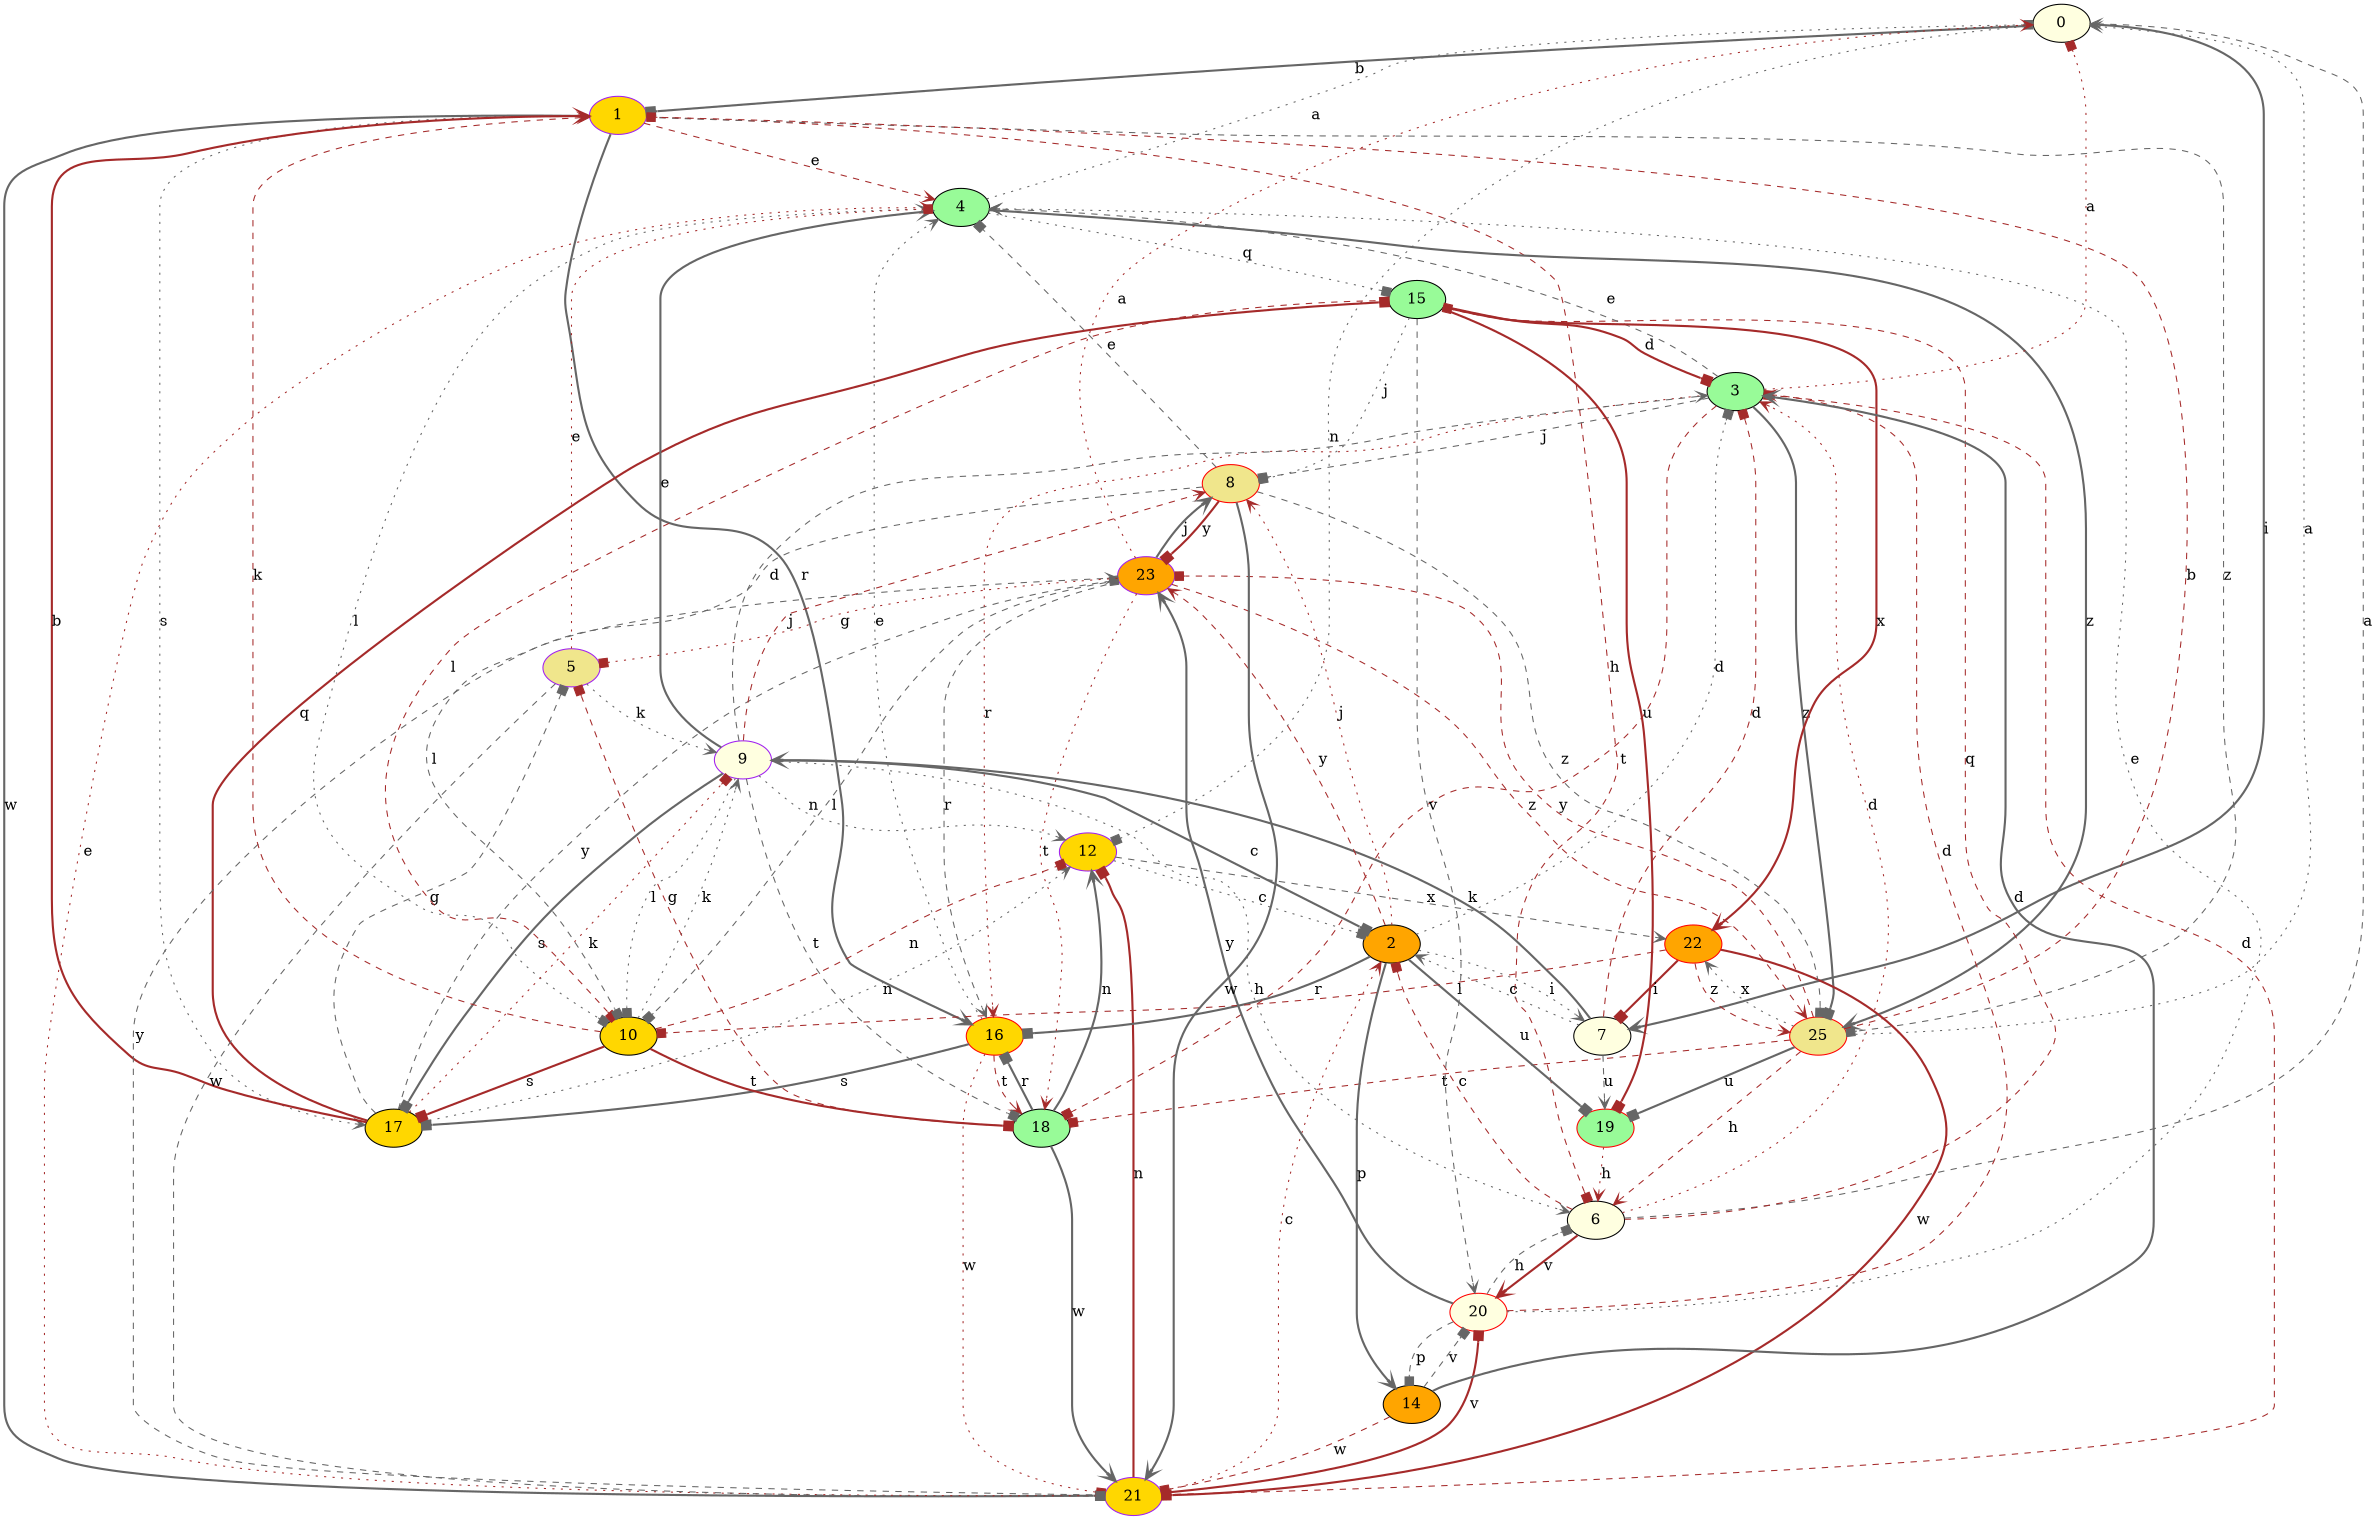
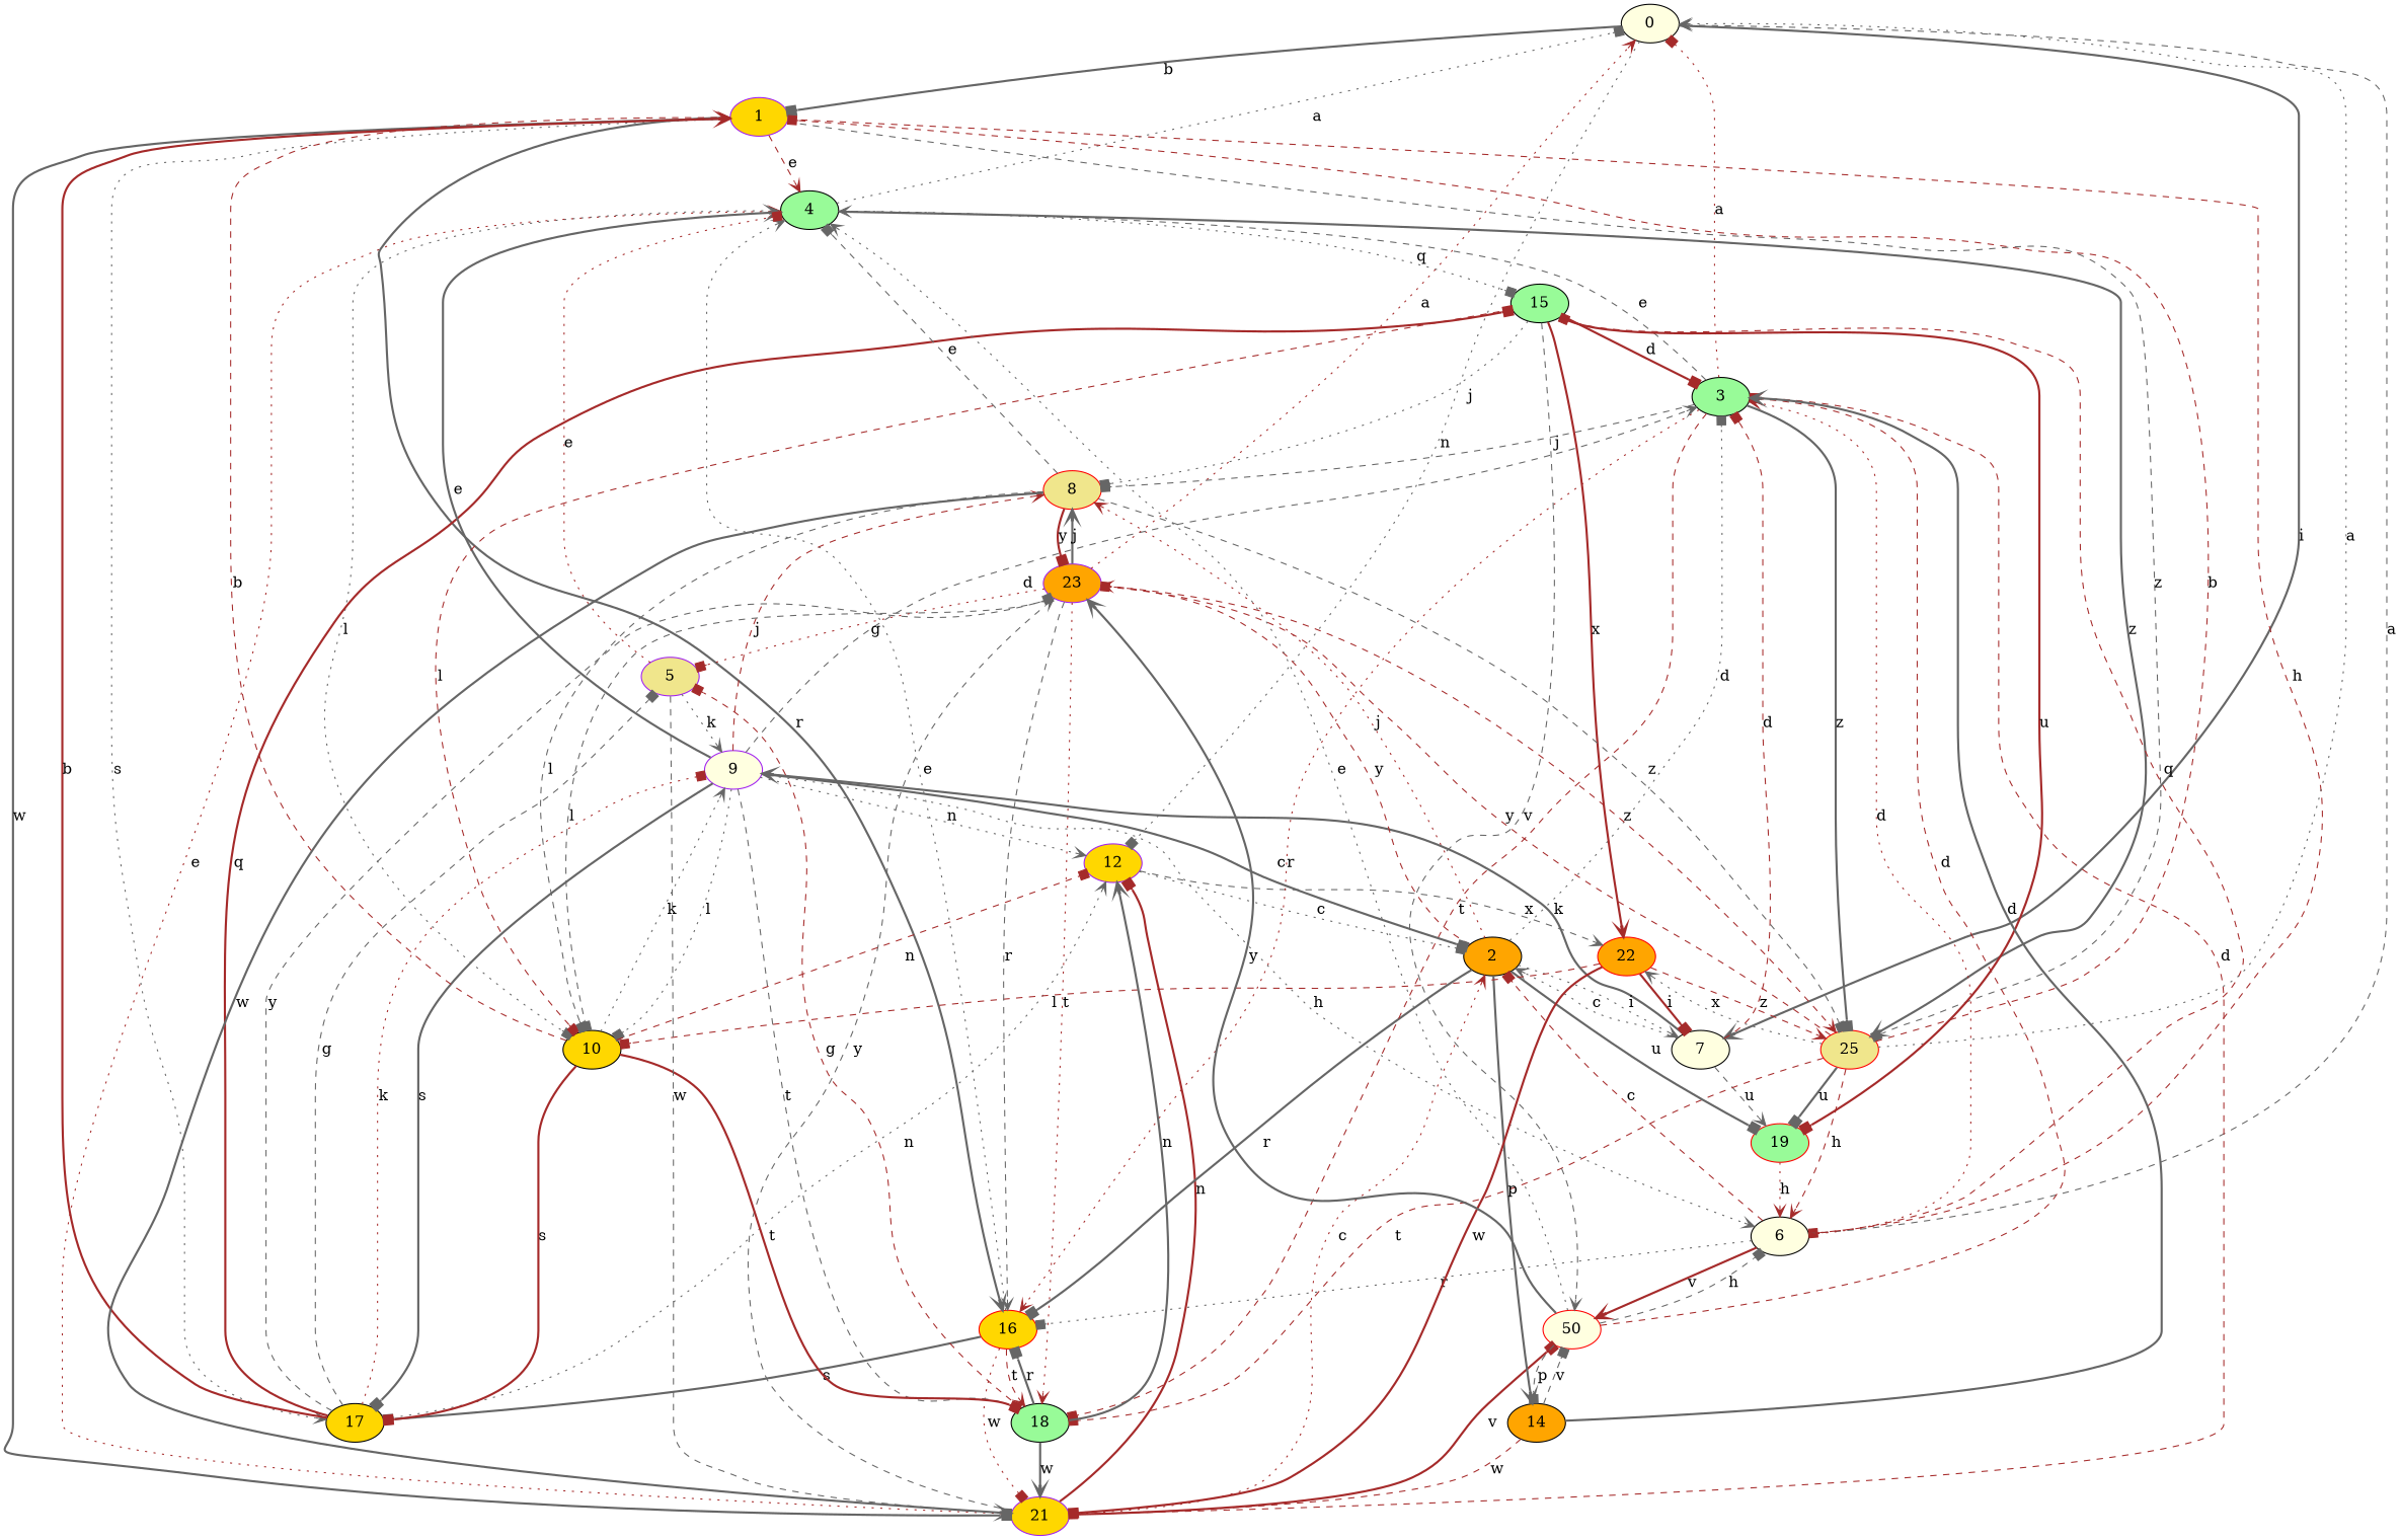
  strict digraph {
    node [color=black fillcolor=gold style=filled]
    edge [arrowhead=box color=gray40 style=dashed]
    0 [fillcolor=lightyellow]
    1 [color=purple]
    7 [fillcolor=lightyellow]
    12 [color=purple]
    4 [fillcolor=palegreen]
    6 [fillcolor=lightyellow]
    16 [color=red]
    17
    21 [color=purple]
    25 [color=red fillcolor=khaki]
    2 [fillcolor=orange]
    3 [fillcolor=palegreen]
    19 [color=red fillcolor=palegreen]
    9 [color=purple fillcolor=lightyellow]
    22 [color=red fillcolor=orange]
    10
    15 [fillcolor=palegreen]
-   20 [color=red fillcolor=lightyellow]
+   20 [color=red fillcolor=lightyellow label=50]
    18 [fillcolor=palegreen]
    23 [color=purple fillcolor=orange]
    5 [color=purple fillcolor=khaki]
    8 [color=red fillcolor=khaki]
    14 [fillcolor=orange]
    0 -> 1 [label=b style=bold]
    0 -> 7 [arrowhead=vee label=i style=bold]
    0 -> 12 [label=n style=dotted]
    1 -> 4 [arrowhead=vee color=brown label=e]
    1 -> 6 [color=brown label=h]
    1 -> 16 [arrowhead=vee label=r style=bold]
    1 -> 17 [arrowhead=vee label=s style=dotted]
    1 -> 21 [label=w style=bold]
    1 -> 25 [label=z]
    7 -> 2 [arrowhead=vee label=c style=dotted]
    7 -> 3 [color=brown label=d]
    7 -> 19 [arrowhead=vee label=u]
    7 -> 9 [arrowhead=vee label=k style=bold]
    12 -> 2 [label=c style=dotted]
    12 -> 22 [arrowhead=vee label=x]
    4 -> 0 [label=a style=dotted]
    4 -> 25 [arrowhead=vee label=z style=bold]
    4 -> 10 [label=l style=dotted]
    4 -> 15 [label=q style=dotted]
    6 -> 0 [arrowhead=vee label=a]
+   6 -> 16 [label=r style=dotted]
    6 -> 2 [color=brown label=c]
    6 -> 3 [arrowhead=vee color=brown label=d style=dotted]
    6 -> 15 [color=brown label=q]
    6 -> 20 [arrowhead=vee color=brown label=v style=bold]
    16 -> 4 [arrowhead=vee label=e style=dotted]
    16 -> 17 [label=s style=bold]
    16 -> 21 [color=brown label=w style=dotted]
    16 -> 18 [arrowhead=vee color=brown label=t]
    17 -> 1 [arrowhead=vee color=brown label=b style=bold]
    17 -> 12 [arrowhead=vee label=n style=dotted]
    17 -> 9 [color=brown label=k style=dotted]
    17 -> 15 [color=brown label=q style=bold]
    17 -> 23 [label=y]
    17 -> 5 [label=g]
    21 -> 12 [color=brown label=n style=bold]
    21 -> 4 [arrowhead=vee color=brown label=e style=dotted]
    21 -> 2 [arrowhead=vee color=brown label=c style=dotted]
    21 -> 3 [color=brown label=d]
    21 -> 20 [color=brown label=v style=bold]
    21 -> 23 [arrowhead=vee label=y]
    25 -> 0 [arrowhead=vee label=a style=dotted]
    25 -> 1 [color=brown label=b]
    25 -> 6 [arrowhead=vee color=brown label=h]
    25 -> 19 [label=u style=bold]
    25 -> 22 [arrowhead=vee label=x style=dotted]
    25 -> 18 [color=brown label=t]
    25 -> 23 [color=brown label=y]
    2 -> 7 [arrowhead=vee label=i style=dotted]
    2 -> 16 [label=r style=bold]
    2 -> 3 [label=d style=dotted]
    2 -> 19 [label=u style=bold]
    2 -> 23 [arrowhead=vee color=brown label=y]
    2 -> 8 [arrowhead=vee color=brown label=j style=dotted]
    2 -> 14 [arrowhead=vee label=p style=bold]
    3 -> 0 [color=brown label=a style=dotted]
    3 -> 4 [arrowhead=vee label=e]
    3 -> 16 [arrowhead=vee color=brown label=r style=dotted]
    3 -> 25 [label=z style=bold]
    3 -> 18 [color=brown label=t]
    3 -> 8 [label=j]
    19 -> 6 [arrowhead=vee color=brown label=h style=dotted]
    9 -> 12 [arrowhead=vee label=n style=dotted]
    9 -> 4 [arrowhead=vee label=e style=bold]
    9 -> 6 [arrowhead=vee label=h style=dotted]
    9 -> 17 [label=s style=bold]
    9 -> 2 [label=c style=bold]
    9 -> 3 [arrowhead=vee label=d]
    9 -> 10 [label=l style=dotted]
    9 -> 18 [label=t]
    9 -> 8 [arrowhead=vee color=brown label=j]
    22 -> 7 [color=brown label=i style=bold]
    22 -> 21 [color=brown label=w style=bold]
    22 -> 25 [arrowhead=vee color=brown label=z]
    22 -> 10 [color=brown label=l]
-   10 -> 1 [arrowhead=vee color=brown label=k]
+   10 -> 1 [arrowhead=vee color=brown label=b]
    10 -> 12 [color=brown label=n]
    10 -> 17 [color=brown label=s style=bold]
    10 -> 9 [arrowhead=vee label=k style=dotted]
    10 -> 18 [color=brown label=t style=bold]
    15 -> 3 [color=brown label=d style=bold]
    15 -> 19 [color=brown label=u style=bold]
    15 -> 22 [arrowhead=vee color=brown label=x style=bold]
    15 -> 10 [color=brown label=l]
    15 -> 20 [arrowhead=vee label=v]
    15 -> 8 [label=j style=dotted]
    20 -> 4 [arrowhead=vee label=e style=dotted]
    20 -> 6 [label=h]
    20 -> 3 [arrowhead=vee color=brown label=d]
    20 -> 23 [arrowhead=vee label=y style=bold]
    20 -> 14 [label=p]
    18 -> 12 [arrowhead=vee label=n style=bold]
    18 -> 16 [label=r style=bold]
    18 -> 21 [arrowhead=vee label=w style=bold]
    18 -> 5 [color=brown label=g]
    23 -> 0 [arrowhead=vee color=brown label=a style=dotted]
    23 -> 16 [arrowhead=vee label=r]
    23 -> 25 [arrowhead=vee color=brown label=z]
    23 -> 10 [label=l]
    23 -> 18 [arrowhead=vee color=brown label=t style=dotted]
    23 -> 5 [color=brown label=g style=dotted]
    23 -> 8 [arrowhead=vee label=j style=bold]
    5 -> 4 [color=brown label=e style=dotted]
    5 -> 21 [label=w]
    5 -> 9 [arrowhead=vee label=k style=dotted]
    8 -> 4 [label=e]
    8 -> 21 [arrowhead=vee label=w style=bold]
    8 -> 25 [label=z]
    8 -> 10 [label=l]
    8 -> 23 [color=brown label=y style=bold]
    14 -> 21 [color=brown label=w]
    14 -> 3 [arrowhead=vee label=d style=bold]
    14 -> 20 [label=v]
  }
